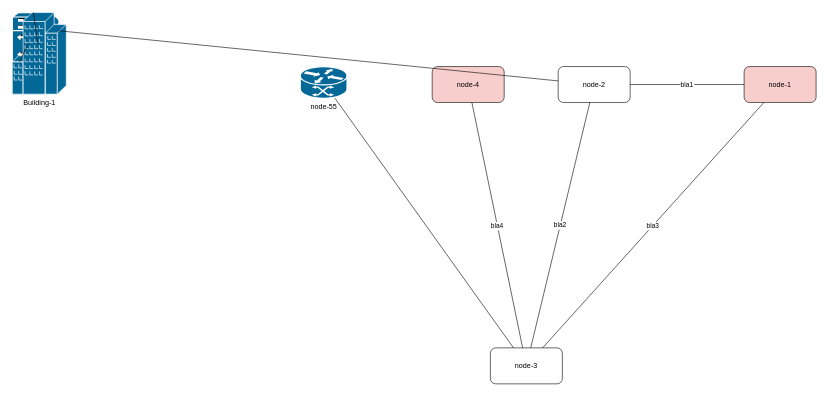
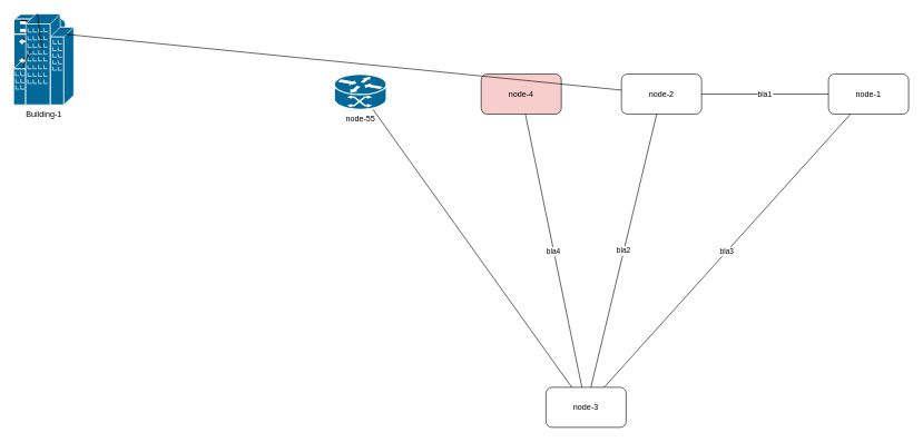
  <mxCell id="0" />
  <mxCell id="1" parent="0" />
- <mxCell id="2" value="node-1" parent="1" style="rounded=1;whiteSpace=wrap;html=1;fillColor=#f8cecc;" vertex="1"><mxGeometry as="geometry" height="60" width="120" x="1240" y="110" /></mxCell>
+ <mxCell id="2" value="node-1" parent="1" style="rounded=1;whiteSpace=wrap;html=1;" vertex="1"><mxGeometry as="geometry" height="60" width="120" x="1240" y="110" /></mxCell>
  <mxCell id="3" value="node-2" parent="1" style="rounded=1;whiteSpace=wrap;html=1;" vertex="1"><mxGeometry as="geometry" height="60" width="120" x="930" y="110" /></mxCell>
  <mxCell id="4" value="node-3" parent="1" style="rounded=1;whiteSpace=wrap;html=1;" vertex="1"><mxGeometry x="817" y="579" as="geometry" height="60" width="120" /></mxCell>
  <mxCell id="5" value="node-4" parent="1" style="rounded=1;whiteSpace=wrap;html=1;fillColor=#f8cecc;" vertex="1"><mxGeometry as="geometry" height="60" width="120" x="720" y="110" /></mxCell>
  <mxCell id="6" value="node-55" parent="1" style="shape=mxgraph.cisco.routers.atm_router;html=1;pointerEvents=1;dashed=0;fillColor=#036897;strokeColor=#ffffff;strokeWidth=2;verticalLabelPosition=bottom;verticalAlign=top;align=center;outlineConnect=0;" vertex="1"><mxGeometry as="geometry" height="53" width="78" x="500" y="110" /></mxCell>
  <mxCell id="7" value="bla1" edge="1" parent="1" source="2" style="endArrow=none;" target="3"><mxGeometry as="geometry" relative="1" /></mxCell>
  <mxCell id="8" value="bla2" edge="1" parent="1" source="3" style="endArrow=none;" target="4"><mxGeometry as="geometry" relative="1" /></mxCell>
  <mxCell id="9" value="bla3" edge="1" parent="1" source="4" style="endArrow=none;" target="2"><mxGeometry as="geometry" relative="1" /></mxCell>
  <mxCell id="10" value="bla4" edge="1" parent="1" source="5" style="endArrow=none;" target="4"><mxGeometry as="geometry" relative="1" /></mxCell>
  <mxCell id="11" value="" edge="1" parent="1" source="6" style="endArrow=none;" target="4"><mxGeometry as="geometry" relative="1" /></mxCell>
  <mxCell id="12" value="Router-1" parent="1" style="shape=mxgraph.cisco.routers.atm_router;html=1;pointerEvents=1;dashed=0;fillColor=#036897;strokeColor=#ffffff;strokeWidth=2;verticalLabelPosition=bottom;verticalAlign=top;align=center;outlineConnect=0;" vertex="1"><mxGeometry as="geometry" height="53" width="78" x="20" y="20" /></mxCell>
  <mxCell id="13" value="Router-2" parent="1" style="shape=mxgraph.cisco.routers.atm_router;html=1;pointerEvents=1;dashed=0;fillColor=#036897;strokeColor=#ffffff;strokeWidth=2;verticalLabelPosition=bottom;verticalAlign=top;align=center;outlineConnect=0;" vertex="1"><mxGeometry as="geometry" height="53" width="78" x="20" y="20" /></mxCell>
  <mxCell id="14" value="Router-3" parent="1" style="shape=mxgraph.cisco.routers.atm_router;html=1;pointerEvents=1;dashed=0;fillColor=#036897;strokeColor=#ffffff;strokeWidth=2;verticalLabelPosition=bottom;verticalAlign=top;align=center;outlineConnect=0;" vertex="1"><mxGeometry as="geometry" height="53" width="78" x="20" y="20" /></mxCell>
  <mxCell id="15" value="Switch-1" parent="1" style="shape=mxgraph.cisco.routers.atm_tag_switch_router;html=1;pointerEvents=1;dashed=0;fillColor=#036897;strokeColor=#ffffff;strokeWidth=2;verticalLabelPosition=bottom;verticalAlign=top;align=center;outlineConnect=0;" vertex="1"><mxGeometry as="geometry" height="82" width="64" x="20" y="20" /></mxCell>
  <mxCell id="16" value="Building-1" parent="1" style="shape=mxgraph.cisco.buildings.generic_building;html=1;pointerEvents=1;dashed=0;fillColor=#036897;strokeColor=#ffffff;strokeWidth=2;verticalLabelPosition=bottom;verticalAlign=top;align=center;outlineConnect=0;" vertex="1"><mxGeometry as="geometry" height="136" width="90" x="20" y="20" /></mxCell>
  <mxCell id="17" value="" edge="1" parent="1" source="12" style="endArrow=none;" target="13"><mxGeometry as="geometry" relative="1" /></mxCell>
  <mxCell id="18" value="" edge="1" parent="1" source="12" style="endArrow=none;" target="14"><mxGeometry as="geometry" relative="1" /></mxCell>
  <mxCell id="19" value="" edge="1" parent="1" source="12" style="endArrow=none;" target="3"><mxGeometry as="geometry" relative="1" /></mxCell>
  <mxCell id="20" value="" edge="1" parent="1" source="15" style="endArrow=none;" target="14"><mxGeometry as="geometry" relative="1" /></mxCell>
  <mxCell id="21" value="" edge="1" parent="1" source="16" style="endArrow=none;" target="14"><mxGeometry as="geometry" relative="1" /></mxCell>
